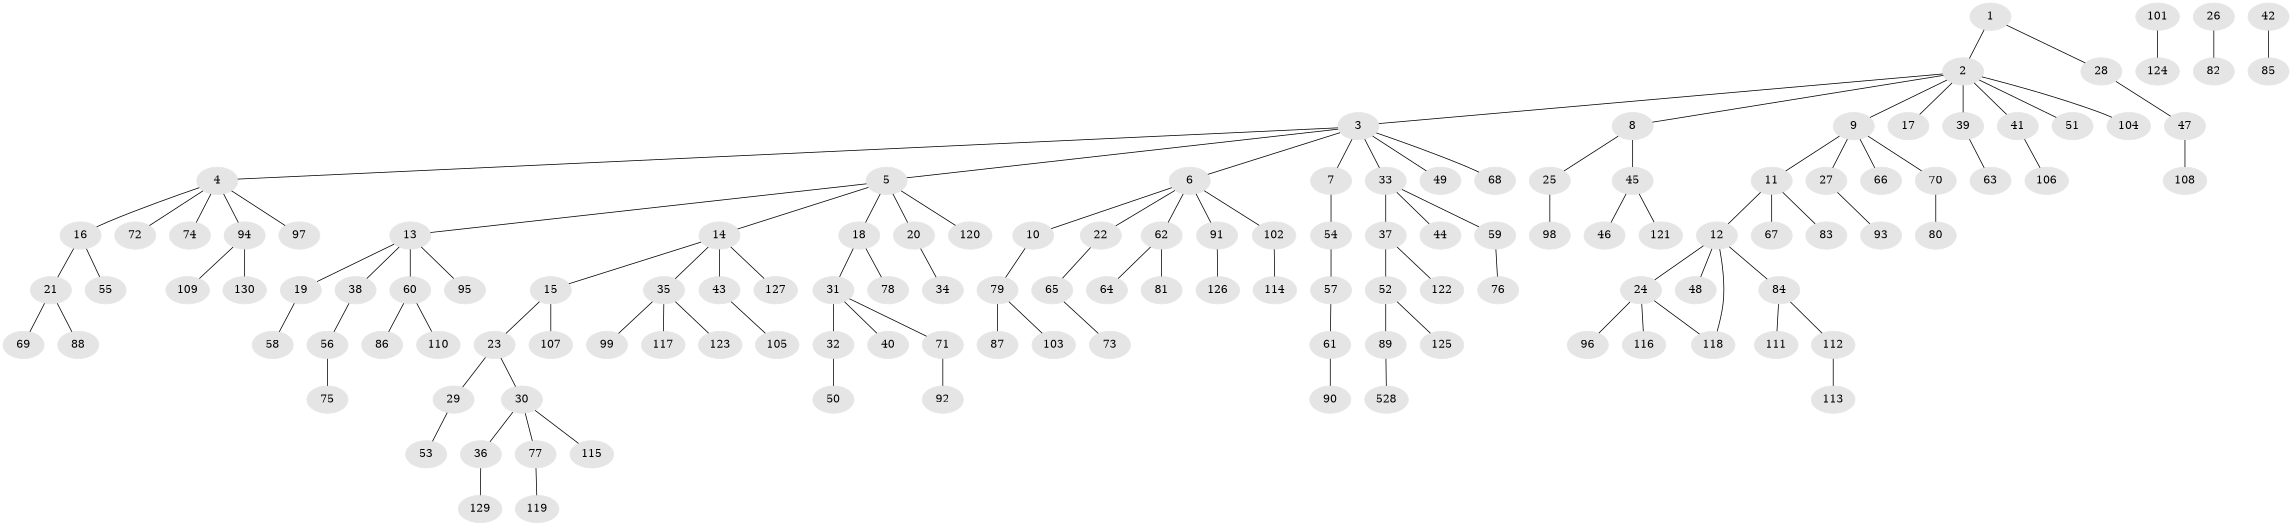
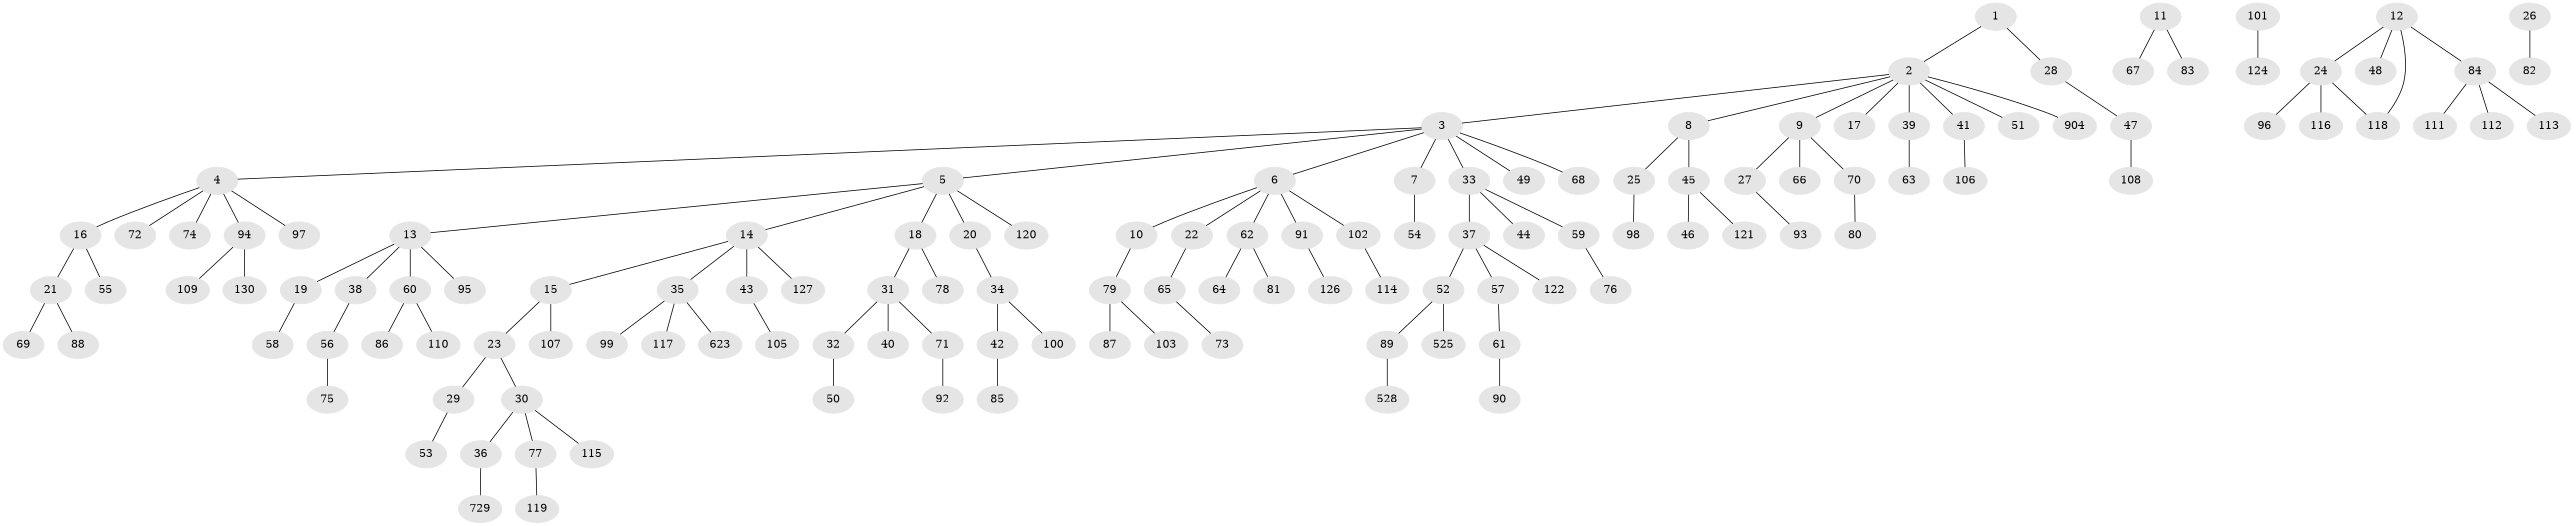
  graph {
    node [color=gray90 style=filled]
    1
    2
    28
    3
    8
    9
    17
    39
    41
    51
-   104
+   104 [label=904]
    47
    4
    5
    6
    7
    33
    49
    68
    25
    45
    11
    27
    66
    70
    63
    106
    16
    72
    74
    94
    97
    13
    14
    18
    20
    120
    10
    22
    62
    91
    102
    54
    37
    44
    59
    21
    55
    109
    130
    19
    38
    60
    95
    15
    35
    43
    127
    31
    78
    34
    79
    65
    64
    81
    126
    114
    98
    46
    121
    101
    124
    12
    67
    83
    93
    80
    87
    103
    24
    48
    84
    118
    96
    116
    26
    82
    111
    112
    113
    58
    56
    86
    110
    23
    107
    99
    117
-   123
+   123 [label=623]
    105
    29
    30
    69
    88
    32
    40
    71
    42
+   100
    73
    53
    36
    77
    115
    108
-   129
+   129 [label=729]
    119
    50
    92
    52
    57
    122
    76
    85
    89
-   125
+   125 [label=525]
    61
    75
    n129 [label=528]
    90
    1 -- 2
    1 -- 28
    2 -- 3
    2 -- 8
    2 -- 9
    2 -- 17
    2 -- 39
    2 -- 41
    2 -- 51
    2 -- 104
    28 -- 47
    3 -- 4
    3 -- 5
    3 -- 6
    3 -- 7
    3 -- 33
    3 -- 49
    3 -- 68
    8 -- 25
    8 -- 45
-   9 -- 11
    9 -- 27
    9 -- 66
    9 -- 70
    39 -- 63
    41 -- 106
    47 -- 108
    4 -- 16
    4 -- 72
    4 -- 74
    4 -- 94
    4 -- 97
    5 -- 13
    5 -- 14
    5 -- 18
    5 -- 20
    5 -- 120
    6 -- 10
    6 -- 22
    6 -- 62
    6 -- 91
    6 -- 102
    7 -- 54
    33 -- 37
    33 -- 44
    33 -- 59
    25 -- 98
    45 -- 46
    45 -- 121
-   11 -- 12
    11 -- 67
    11 -- 83
    27 -- 93
    70 -- 80
    16 -- 21
    16 -- 55
    94 -- 109
    94 -- 130
    13 -- 19
    13 -- 38
    13 -- 60
    13 -- 95
    14 -- 15
    14 -- 35
    14 -- 43
    14 -- 127
    18 -- 31
    18 -- 78
    20 -- 34
    10 -- 79
    22 -- 65
    62 -- 64
    62 -- 81
    91 -- 126
    102 -- 114
    37 -- 52
-   54 -- 57
+   37 -- 57
    37 -- 122
    59 -- 76
    21 -- 69
    21 -- 88
    19 -- 58
    38 -- 56
    60 -- 86
    60 -- 110
    15 -- 23
    15 -- 107
    35 -- 99
    35 -- 117
    35 -- 123
    43 -- 105
    31 -- 32
    31 -- 40
    31 -- 71
+   34 -- 42
+   34 -- 100
    79 -- 87
    79 -- 103
    65 -- 73
    101 -- 124
    12 -- 24
    12 -- 48
    12 -- 84
    12 -- 118
    24 -- 118
    24 -- 96
    24 -- 116
    84 -- 111
    84 -- 112
-   112 -- 113
+   84 -- 113
    26 -- 82
    56 -- 75
    23 -- 29
    23 -- 30
    29 -- 53
    30 -- 36
    30 -- 77
    30 -- 115
    32 -- 50
    71 -- 92
    42 -- 85
    36 -- 129
    77 -- 119
    52 -- 89
    52 -- 125
    57 -- 61
    89 -- n129
    61 -- 90
  }
